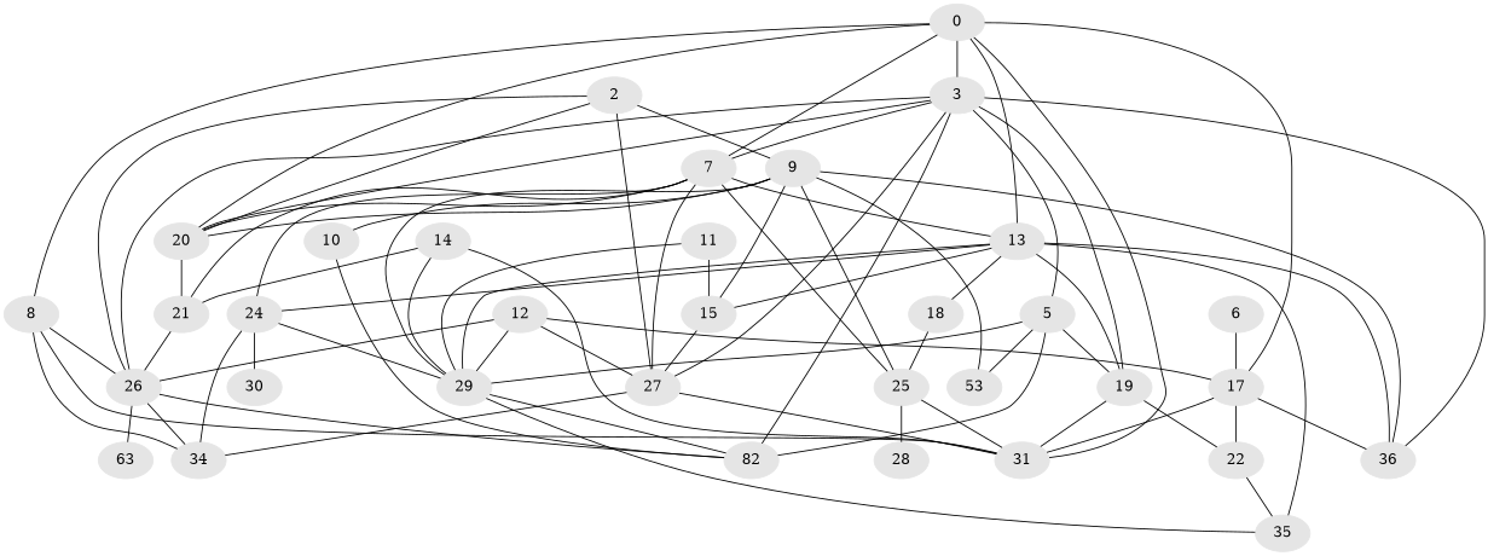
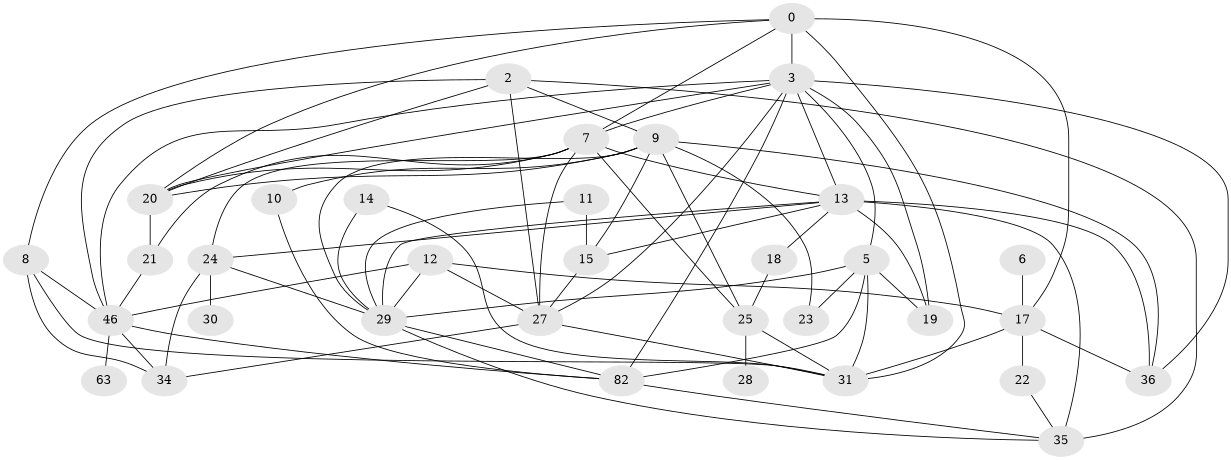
  graph {
    node [color=gray90 style=filled]
    edge [weight=1.0]
    n1 [label=0]
    3
    7
    8
    17
    20
    31
-   26
+   26 [label=46]
    27
    5
    13
    19
    n13 [label=82]
    36
    21
    24
    25
    34
    22
    2
    9
    35
-   23 [label=53]
+   23
    29
    10
    15
    n27 [label=63]
    18
    6
    30
    28
    11
    12
    14
    n1 -- 3
    n1 -- 7
    n1 -- 8
    n1 -- 17
    n1 -- 20
    n1 -- 31
    3 -- 7
    3 -- 20
    3 -- 26
    3 -- 27
    3 -- 5
-   n1 -- 13
+   3 -- 13
    3 -- 19
    3 -- n13
    3 -- 36
    7 -- 20
    7 -- 27
    7 -- 13
    7 -- 21 [weight=2.0]
    7 -- 24
    7 -- 25
    8 -- 31
    8 -- 26
    8 -- 34
    17 -- 31
    17 -- 36
    17 -- 22
    20 -- 21
    26 -- n13
    26 -- 34
    26 -- n27
    27 -- 31
    27 -- 34
    5 -- 19
    5 -- n13
    5 -- 23
    5 -- 29
    13 -- 19
    13 -- 36
    13 -- 24
    13 -- 35 [weight=2.0]
    13 -- 29
    13 -- 15
    13 -- 18
-   19 -- 31
-   19 -- 22
+   5 -- 31
+   n13 -- 35
    21 -- 26
    24 -- 34
    24 -- 29
    24 -- 30
    25 -- 31
    25 -- 28
    22 -- 35
    2 -- 20
    2 -- 26
    2 -- 27
    2 -- 9
+   2 -- 35
    9 -- 20
    9 -- 36
    9 -- 25
    9 -- 23
    9 -- 29
    9 -- 10
    9 -- 15
    29 -- n13
    29 -- 35
    10 -- n13
    15 -- 27
    18 -- 25
    6 -- 17 [weight=2.0]
    11 -- 29
    11 -- 15
    12 -- 17
    12 -- 26
    12 -- 27
    12 -- 29
    14 -- 31
-   14 -- 21
    14 -- 29
  }
